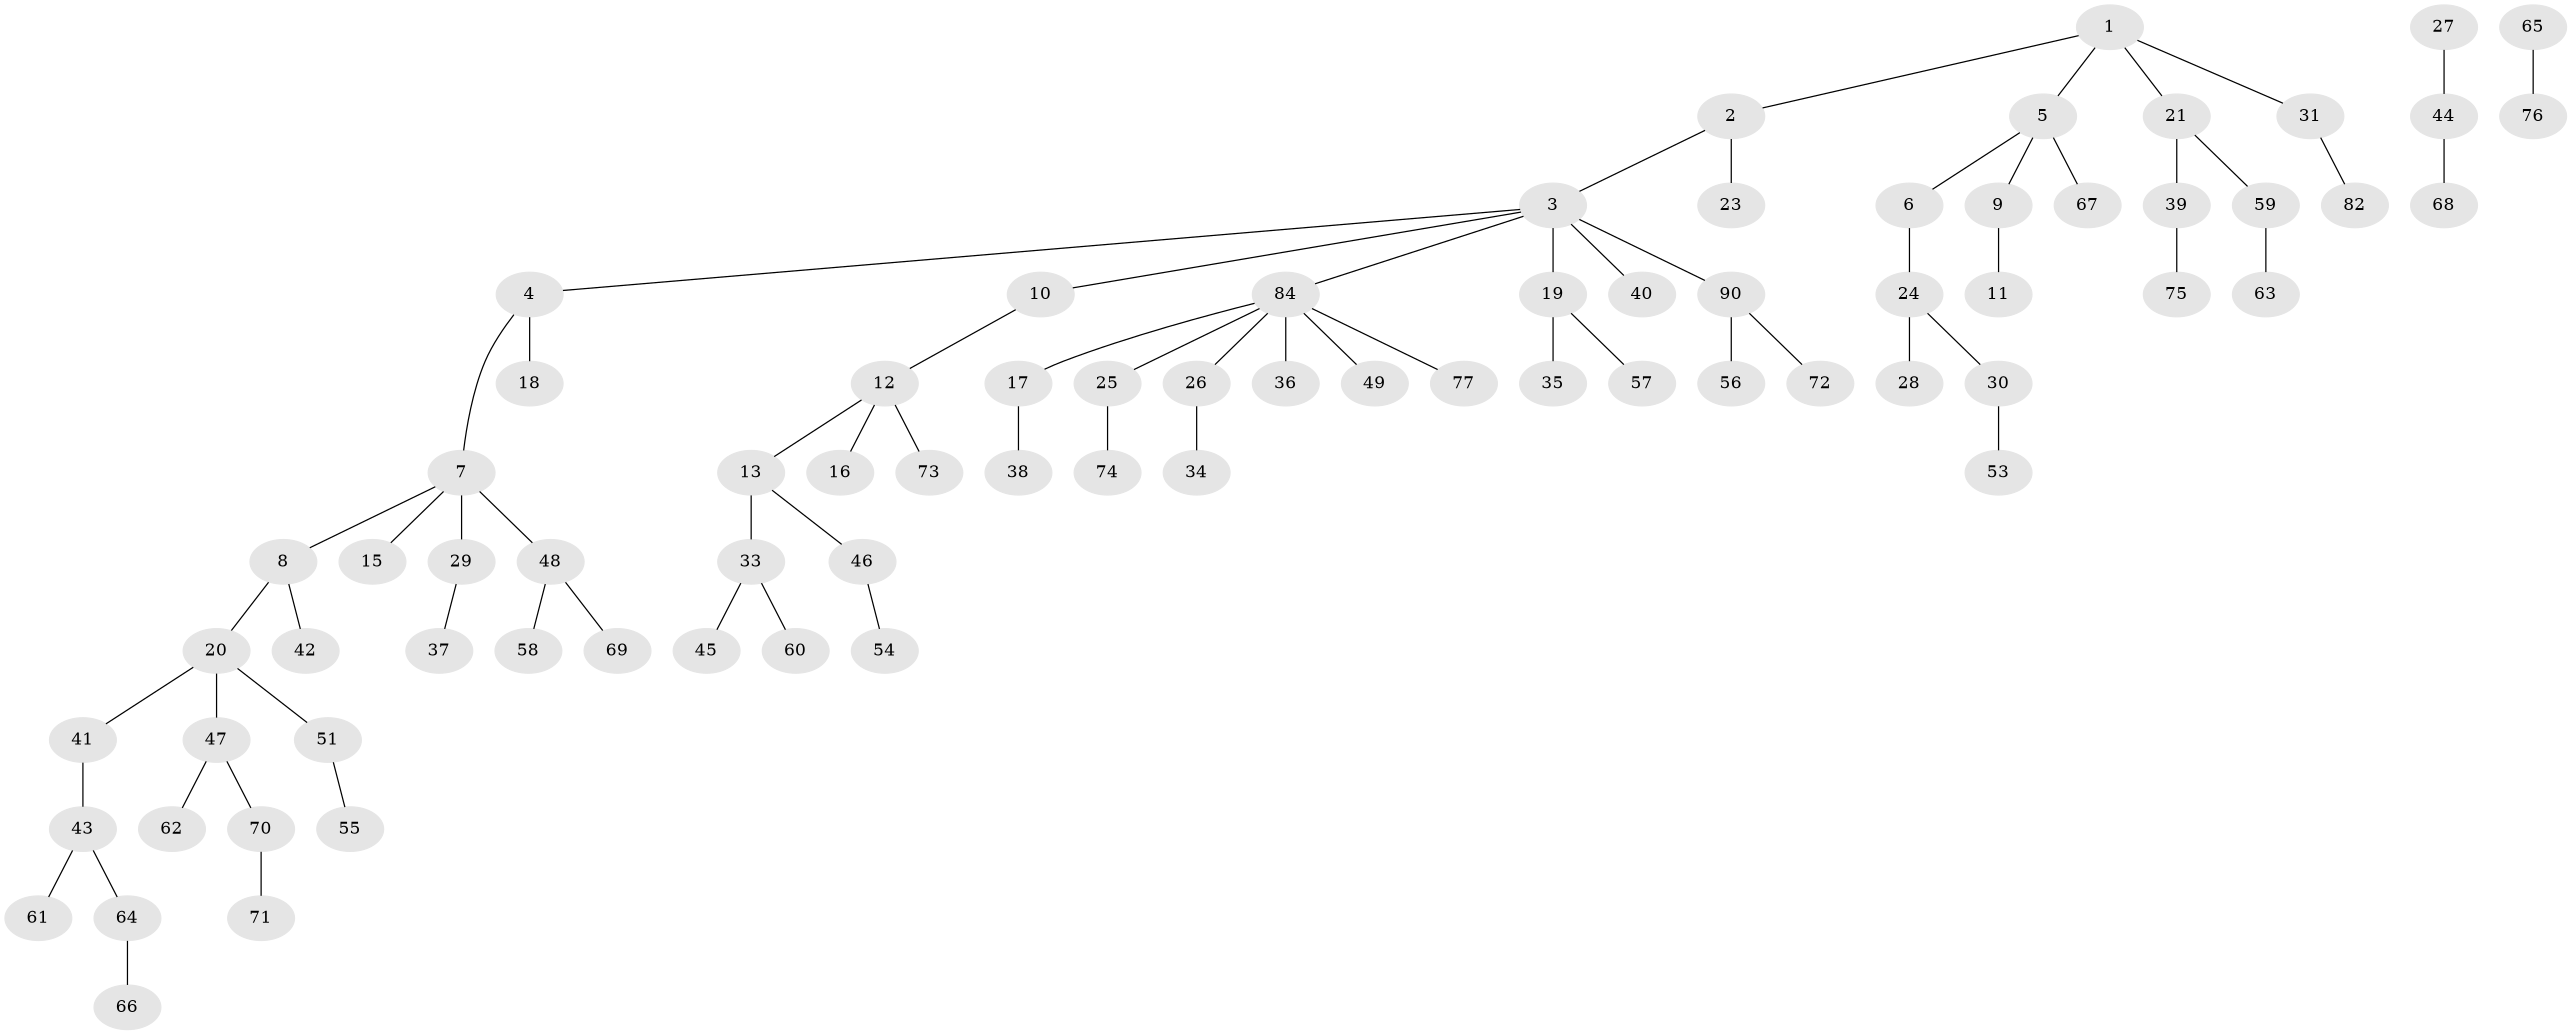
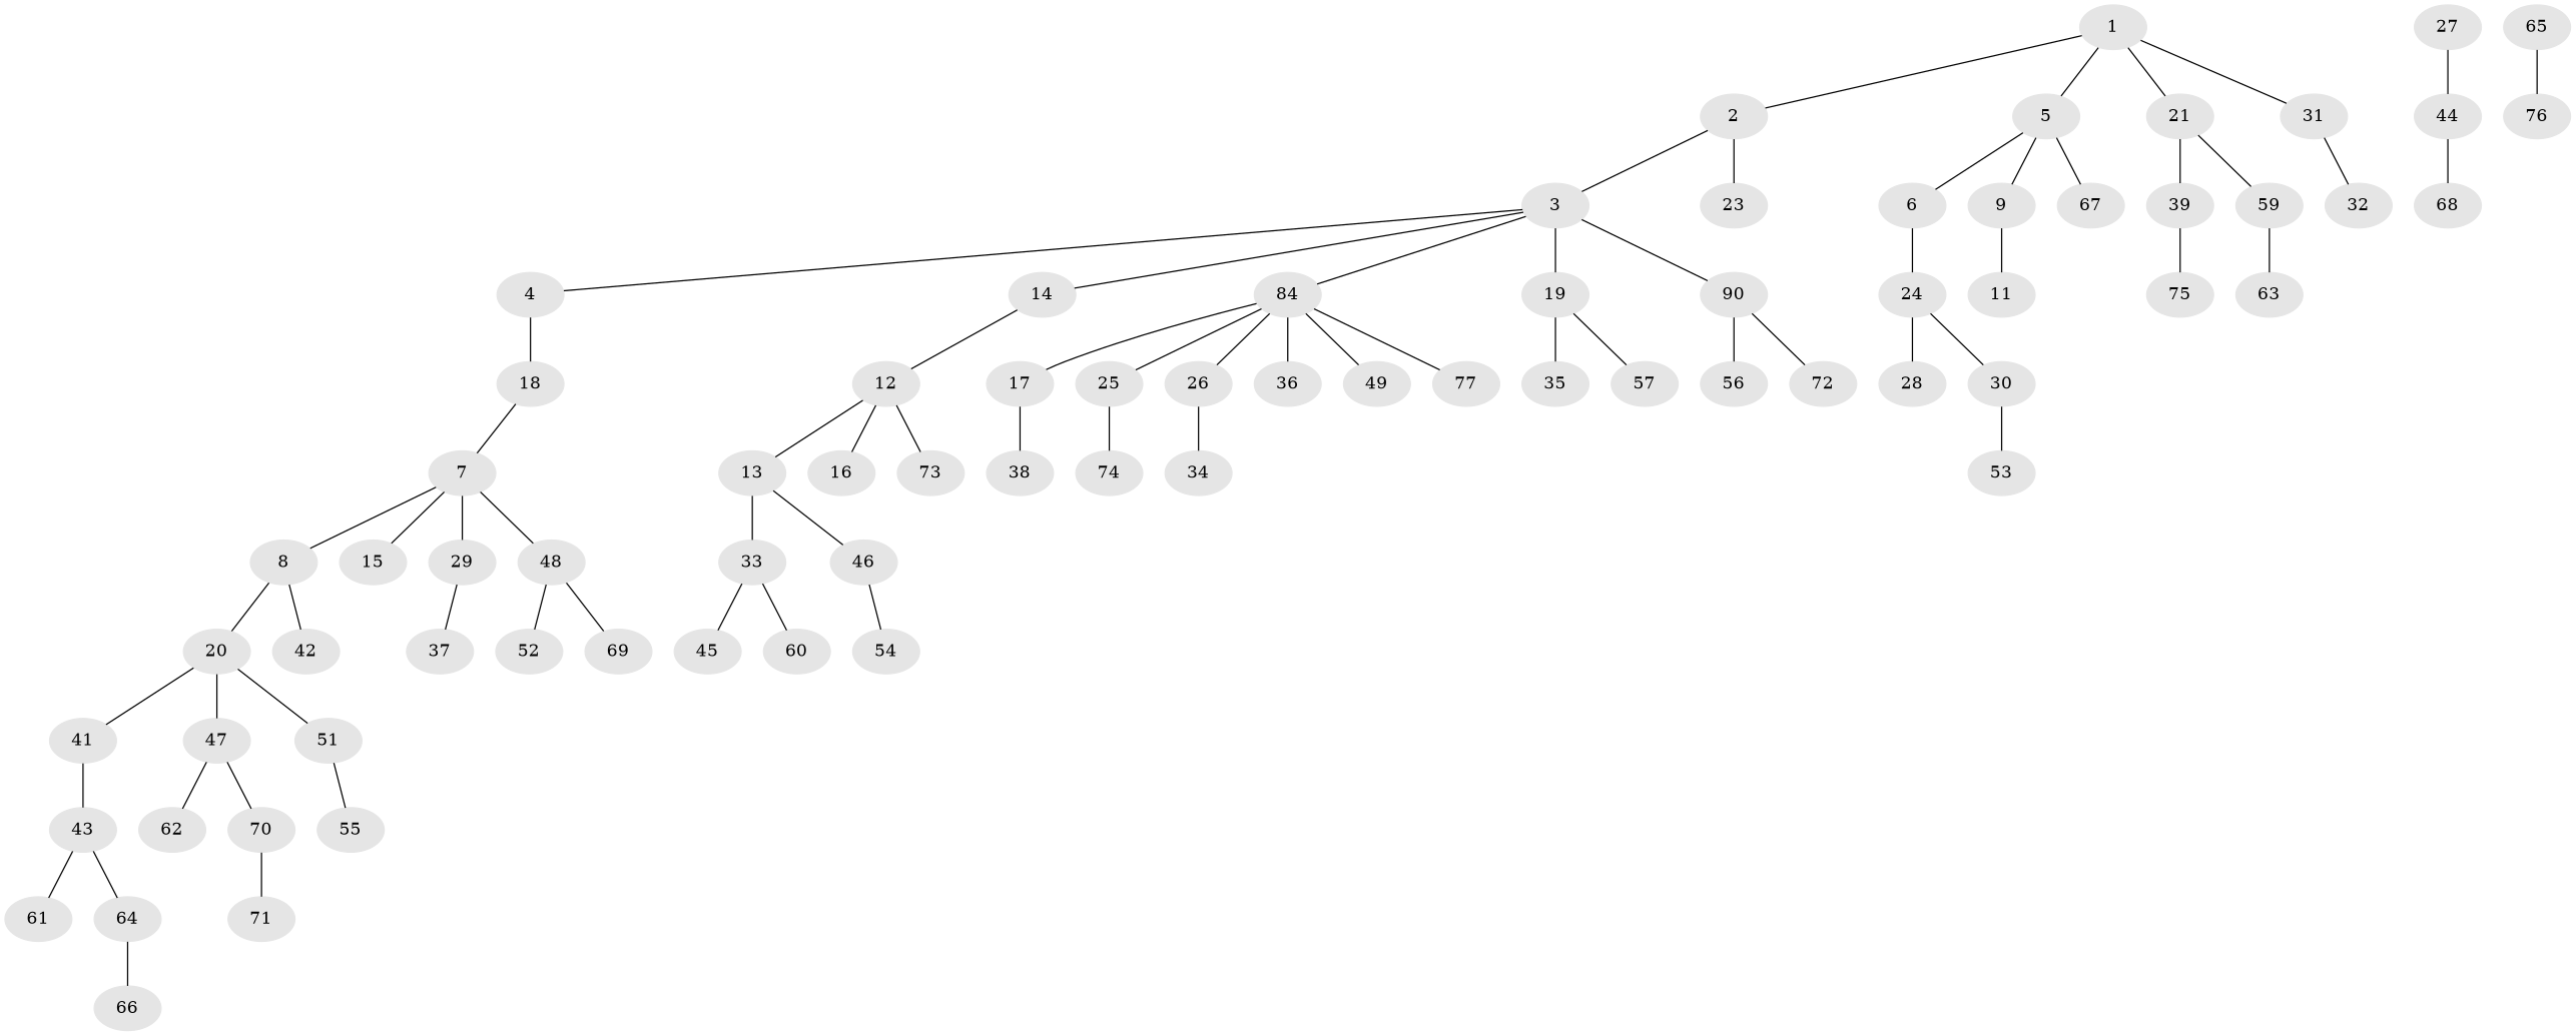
  graph {
    node [color=gray90 style=filled]
    1
    2
    5
    21
    31
    3
    23
    6
    9
    67
    39
    59
-   32 [label=82]
+   32
    4
-   10
+   10 [label=14]
    n16 [label=84]
    19
-   40
    n19 [label=90]
    7
    18
    12
    17
    25
    26
    36
    49
    77
    35
    57
    56
    72
    8
    15
    29
    48
    24
    11
    28
    30
    20
    42
    37
    41
    47
    51
    13
    16
    73
    33
    46
    45
    60
    54
    38
    74
    34
-   58
+   58 [label=52]
    69
    43
    62
    70
    55
    75
    63
    27
    44
    53
    68
    65
    76
    61
    64
    66
    71
    1 -- 2
    1 -- 5
    1 -- 21
    1 -- 31
    2 -- 3
    2 -- 23
    5 -- 6
    5 -- 9
    5 -- 67
    21 -- 39
    21 -- 59
    31 -- 32
    3 -- 4
    3 -- 10
    3 -- n16
    3 -- 19
-   3 -- 40
    3 -- n19
    6 -- 24
    9 -- 11
    39 -- 75
    59 -- 63
-   4 -- 7
+   18 -- 7
    4 -- 18
    10 -- 12
    n16 -- 17
    n16 -- 25
    n16 -- 26
    n16 -- 36
    n16 -- 49
    n16 -- 77
    19 -- 35
    19 -- 57
    n19 -- 56
    n19 -- 72
    7 -- 8
    7 -- 15
    7 -- 29
    7 -- 48
    12 -- 13
    12 -- 16
    12 -- 73
    17 -- 38
    25 -- 74
    26 -- 34
    8 -- 20
    8 -- 42
    29 -- 37
    48 -- 58
    48 -- 69
    24 -- 28
    24 -- 30
    30 -- 53
    20 -- 41
    20 -- 47
    20 -- 51
    41 -- 43
    47 -- 62
    47 -- 70
    51 -- 55
    13 -- 33
    13 -- 46
    33 -- 45
    33 -- 60
    46 -- 54
    43 -- 61
    43 -- 64
    70 -- 71
    27 -- 44
    44 -- 68
    65 -- 76
    64 -- 66
  }
